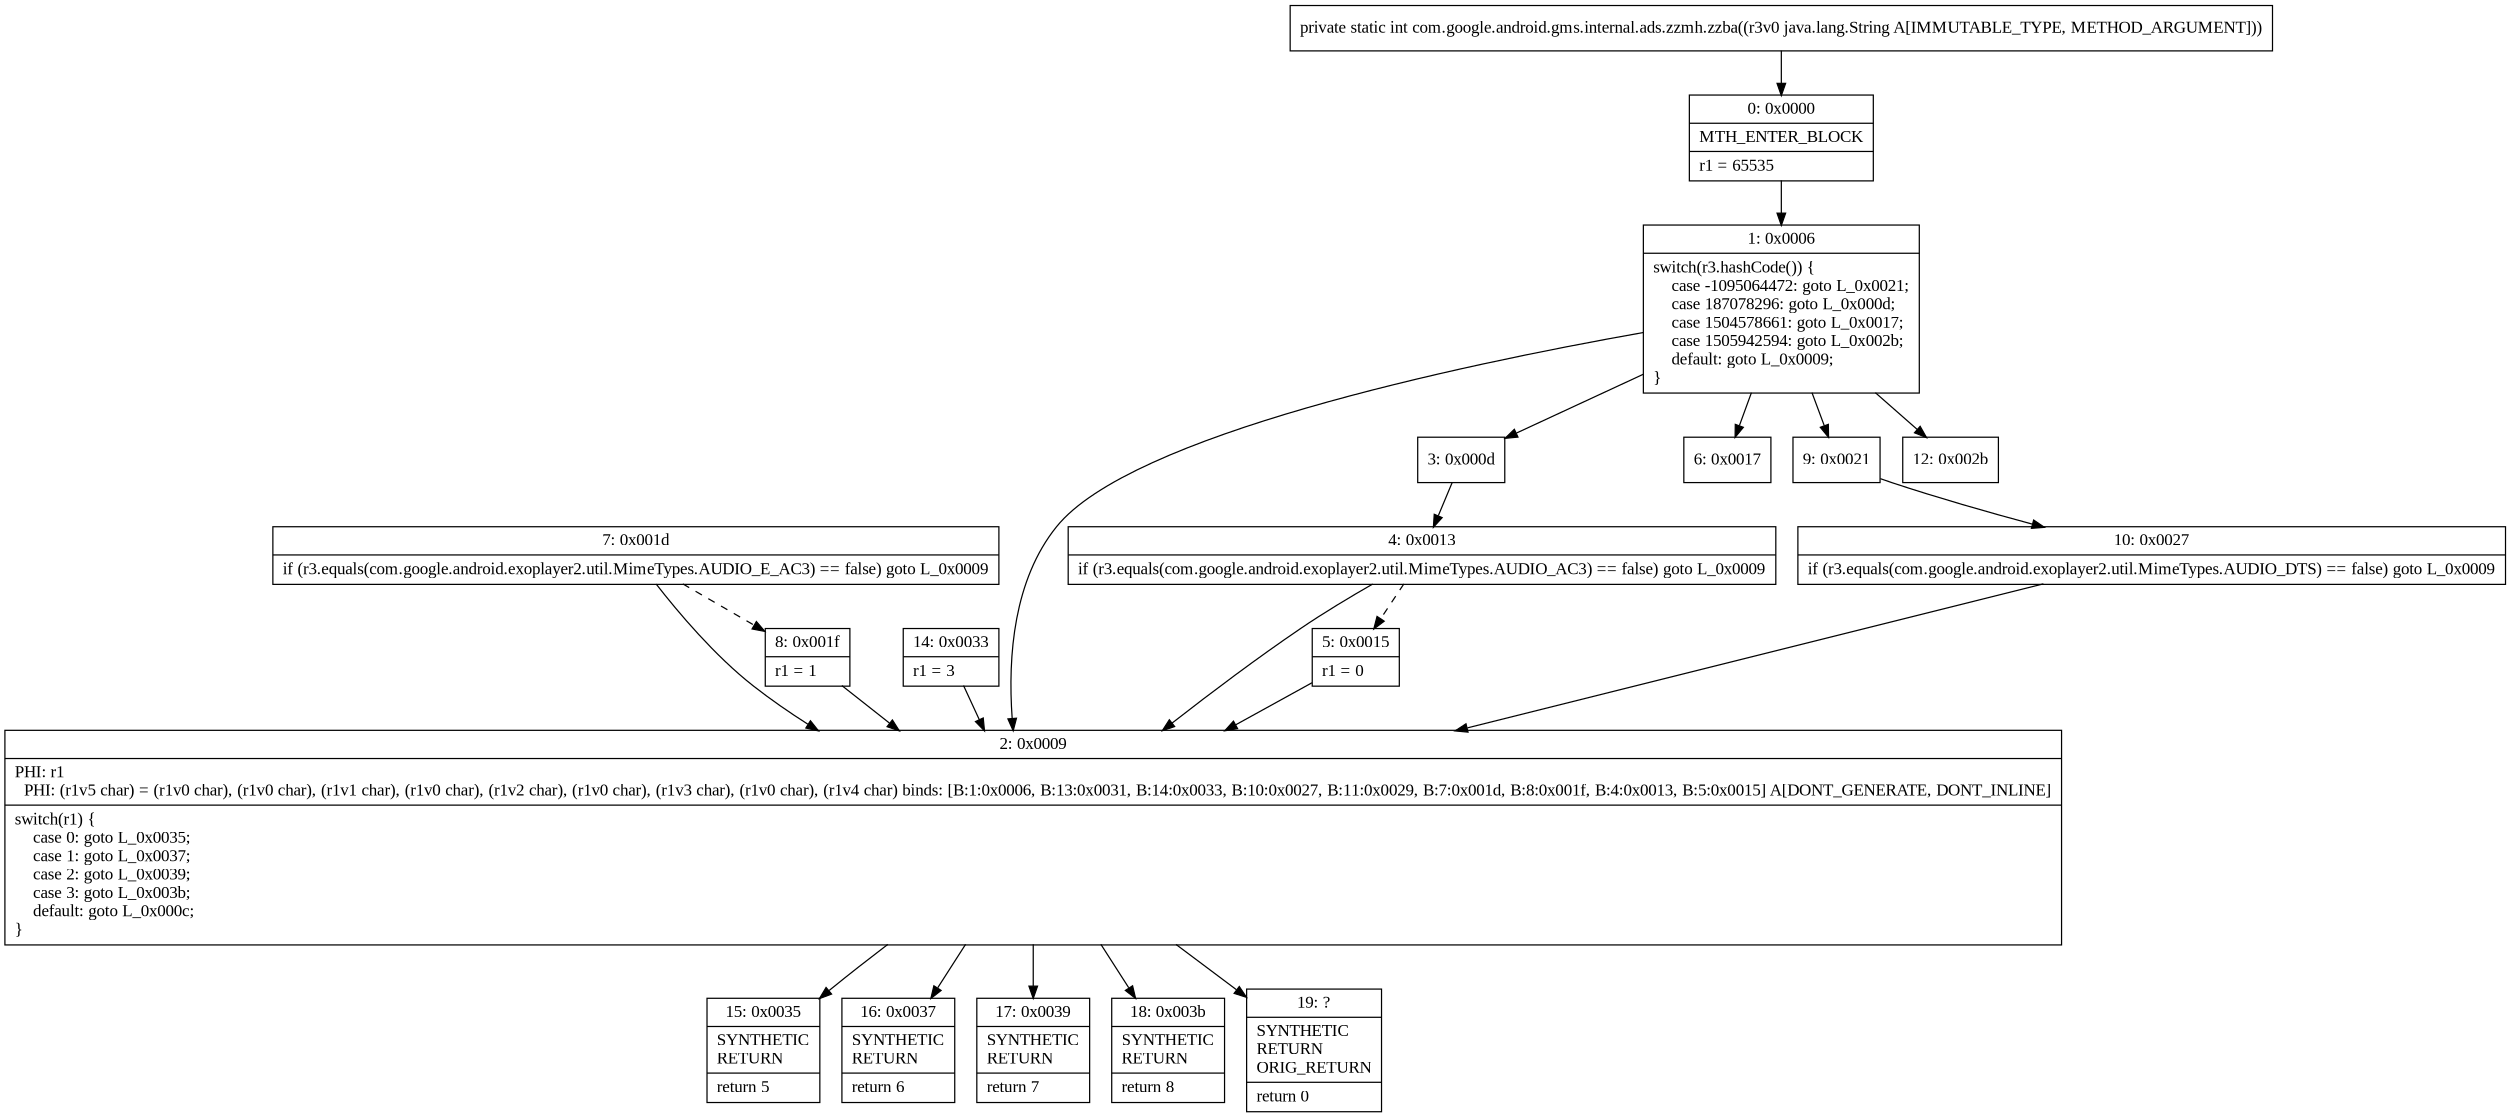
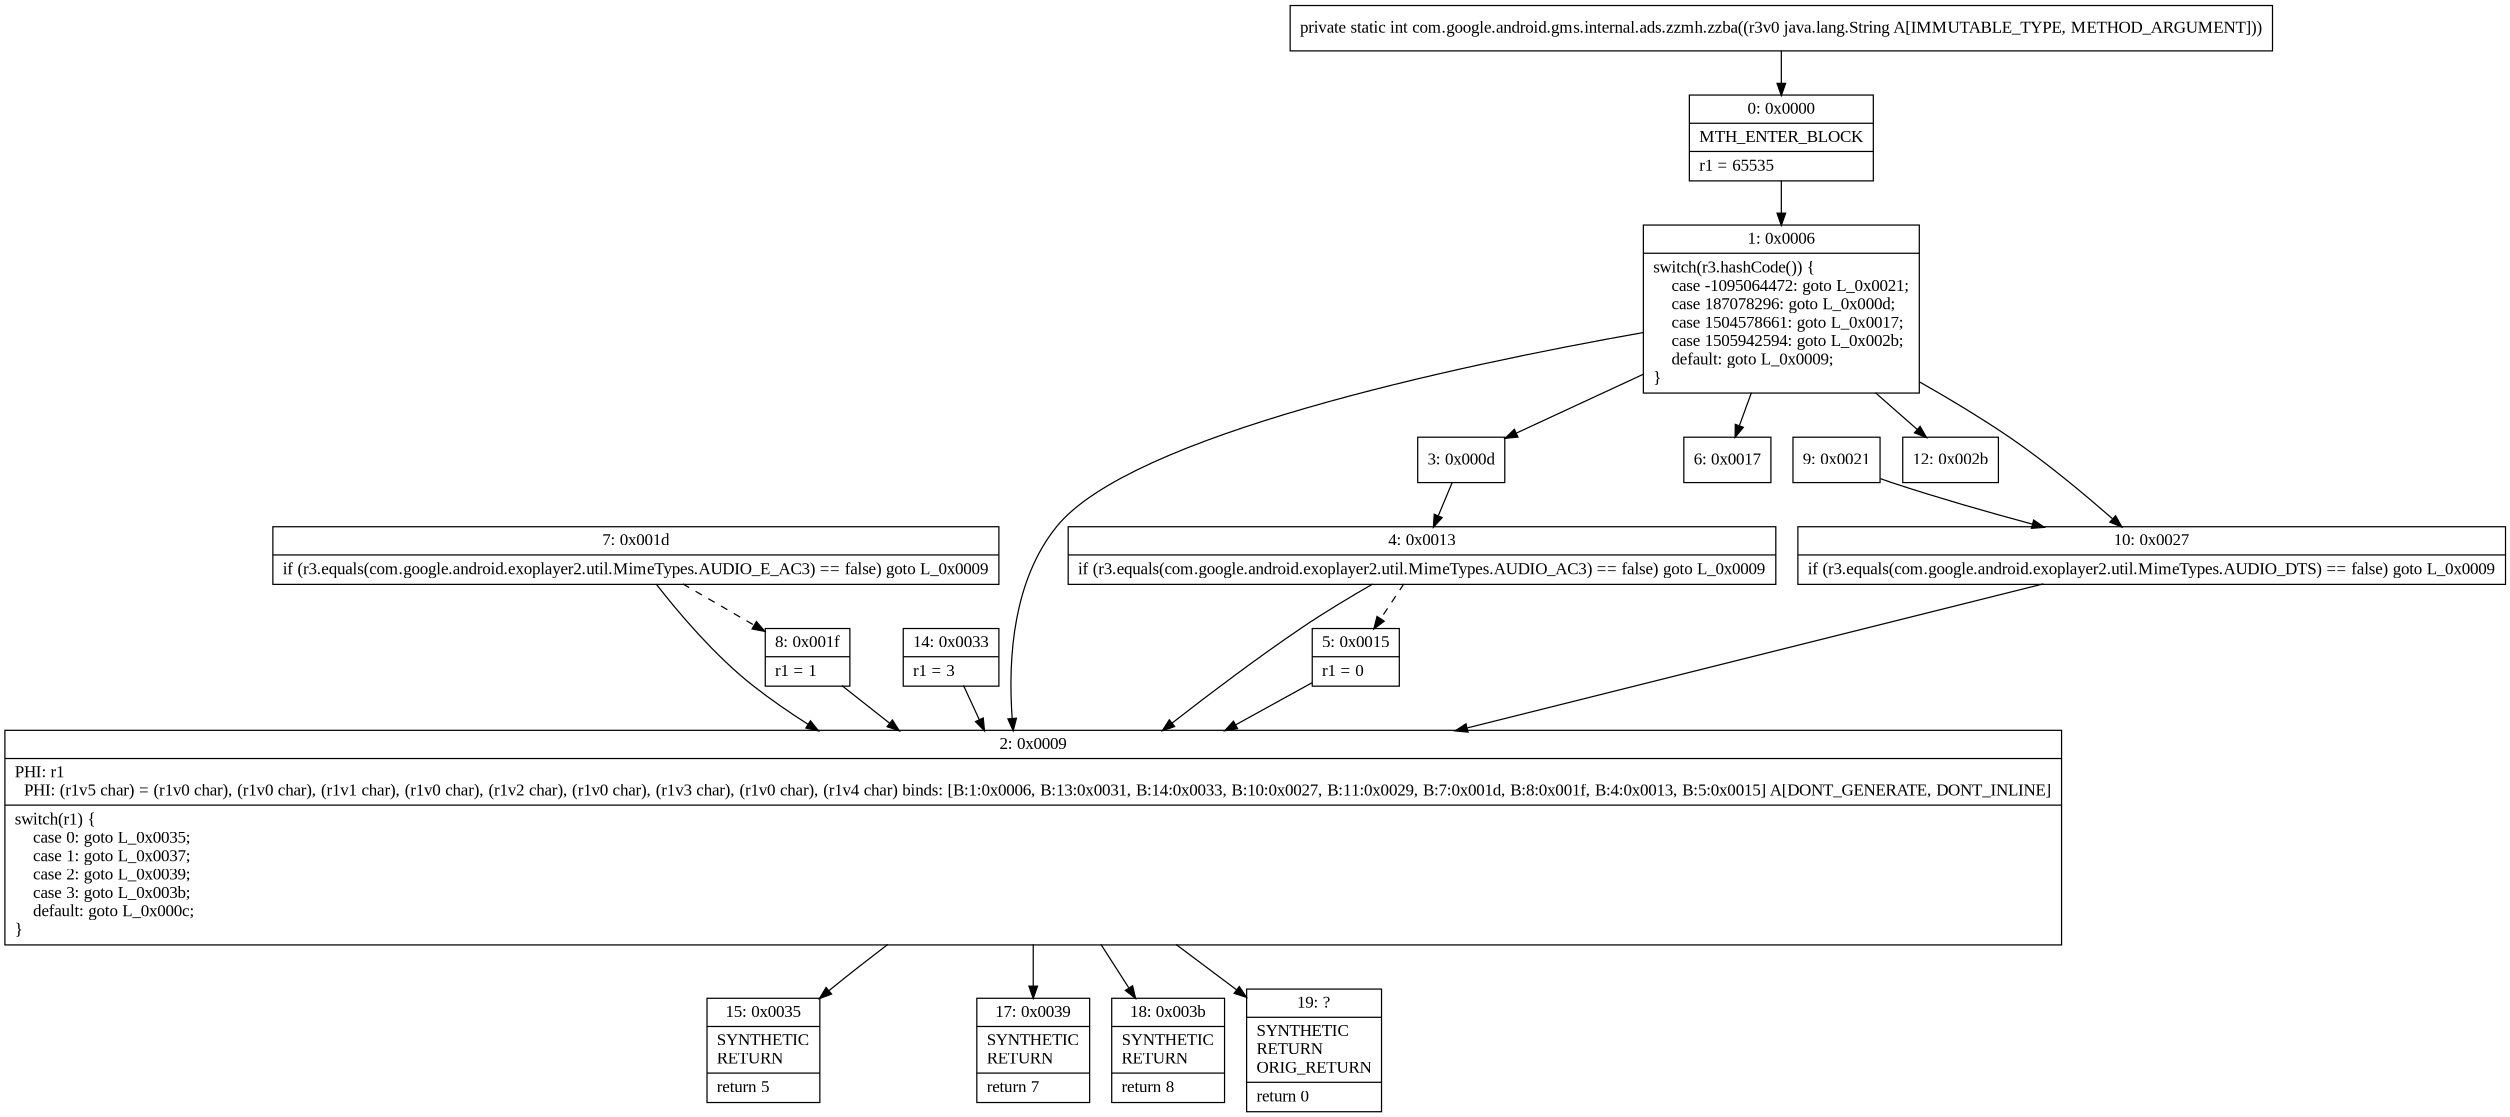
  digraph {
    fontname="Liberation Serif"
    node [fontname="Liberation Serif" shape=record]
    edge [fontname="Liberation Serif"]
    n1 [label="{0\:\ 0x0000|MTH_ENTER_BLOCK\l|r1 = 65535\l}"]
    n2 [label="{1\:\ 0x0006|switch(r3.hashCode()) \{\l    case \-1095064472: goto L_0x0021;\l    case 187078296: goto L_0x000d;\l    case 1504578661: goto L_0x0017;\l    case 1505942594: goto L_0x002b;\l    default: goto L_0x0009;\l\}\l}"]
    n3 [label="{2\:\ 0x0009|PHI: r1 \l  PHI: (r1v5 char) = (r1v0 char), (r1v0 char), (r1v1 char), (r1v0 char), (r1v2 char), (r1v0 char), (r1v3 char), (r1v0 char), (r1v4 char) binds: [B:1:0x0006, B:13:0x0031, B:14:0x0033, B:10:0x0027, B:11:0x0029, B:7:0x001d, B:8:0x001f, B:4:0x0013, B:5:0x0015] A[DONT_GENERATE, DONT_INLINE]\l|switch(r1) \{\l    case 0: goto L_0x0035;\l    case 1: goto L_0x0037;\l    case 2: goto L_0x0039;\l    case 3: goto L_0x003b;\l    default: goto L_0x000c;\l\}\l}"]
    n4 [label="{3\:\ 0x000d}"]
    n5 [label="{6\:\ 0x0017}"]
    n6 [label="{9\:\ 0x0021}"]
    n7 [label="{12\:\ 0x002b}"]
    n8 [label="{15\:\ 0x0035|SYNTHETIC\lRETURN\l|return 5\l}"]
-   n9 [label="{16\:\ 0x0037|SYNTHETIC\lRETURN\l|return 6\l}"]
    n10 [label="{17\:\ 0x0039|SYNTHETIC\lRETURN\l|return 7\l}"]
    n11 [label="{18\:\ 0x003b|SYNTHETIC\lRETURN\l|return 8\l}"]
    n12 [label="{19\:\ ?|SYNTHETIC\lRETURN\lORIG_RETURN\l|return 0\l}"]
    n13 [label="{4\:\ 0x0013|if (r3.equals(com.google.android.exoplayer2.util.MimeTypes.AUDIO_AC3) == false) goto L_0x0009\l}"]
    n14 [label="{10\:\ 0x0027|if (r3.equals(com.google.android.exoplayer2.util.MimeTypes.AUDIO_DTS) == false) goto L_0x0009\l}"]
    n15 [label="{5\:\ 0x0015|r1 = 0\l}"]
    n16 [label="{7\:\ 0x001d|if (r3.equals(com.google.android.exoplayer2.util.MimeTypes.AUDIO_E_AC3) == false) goto L_0x0009\l}"]
    n17 [label="{8\:\ 0x001f|r1 = 1\l}"]
    n18 [label="{14\:\ 0x0033|r1 = 3\l}"]
    n19 [label="{private static int com.google.android.gms.internal.ads.zzmh.zzba((r3v0 java.lang.String A[IMMUTABLE_TYPE, METHOD_ARGUMENT])) }"]
    n1 -> n2
    n2 -> n3
    n2 -> n4
    n2 -> n5
-   n2 -> n6
+   n2 -> n14
    n2 -> n7
    n3 -> n8
-   n3 -> n9
    n3 -> n10
    n3 -> n11
    n3 -> n12
    n4 -> n13
    n6 -> n14
    n13 -> n3
    n13 -> n15 [style=dashed]
    n14 -> n3
    n15 -> n3
    n16 -> n3
    n16 -> n17 [style=dashed]
    n17 -> n3
    n18 -> n3
    n19 -> n1
  }
